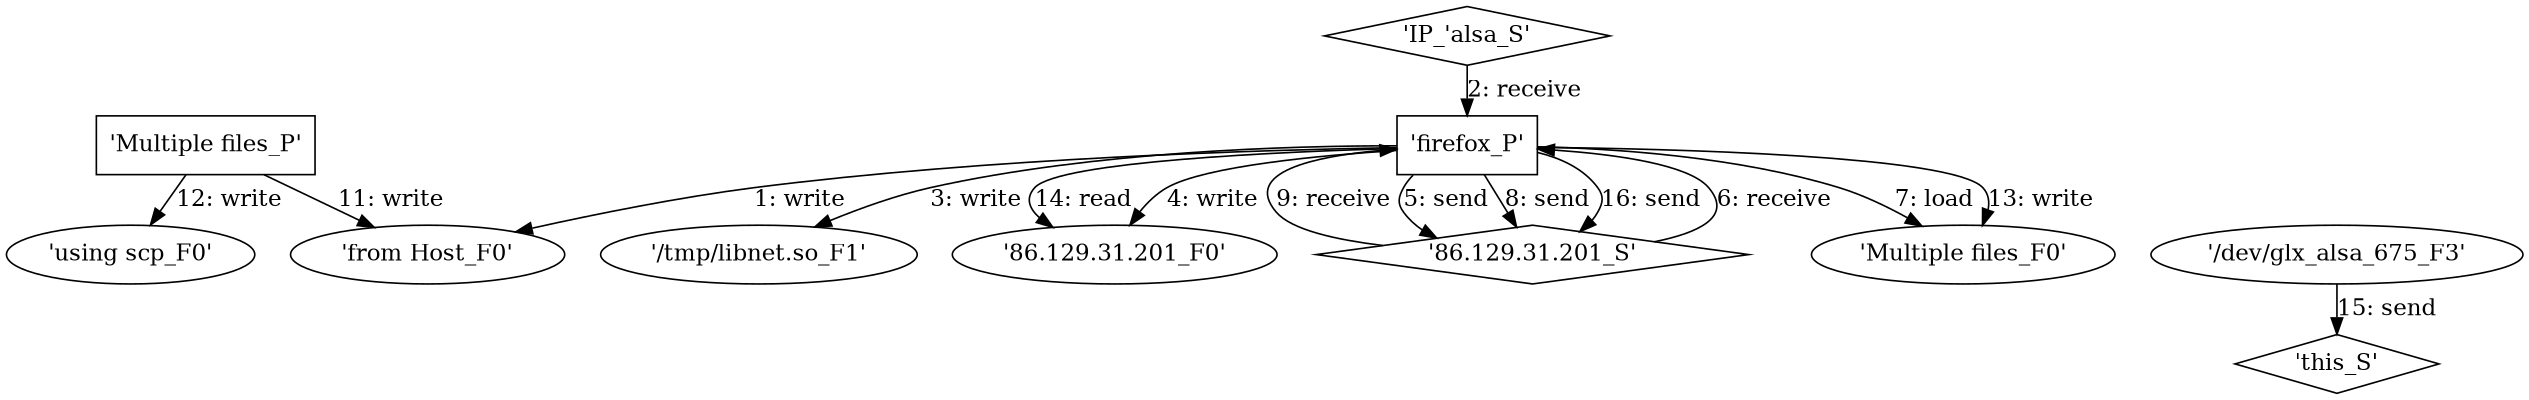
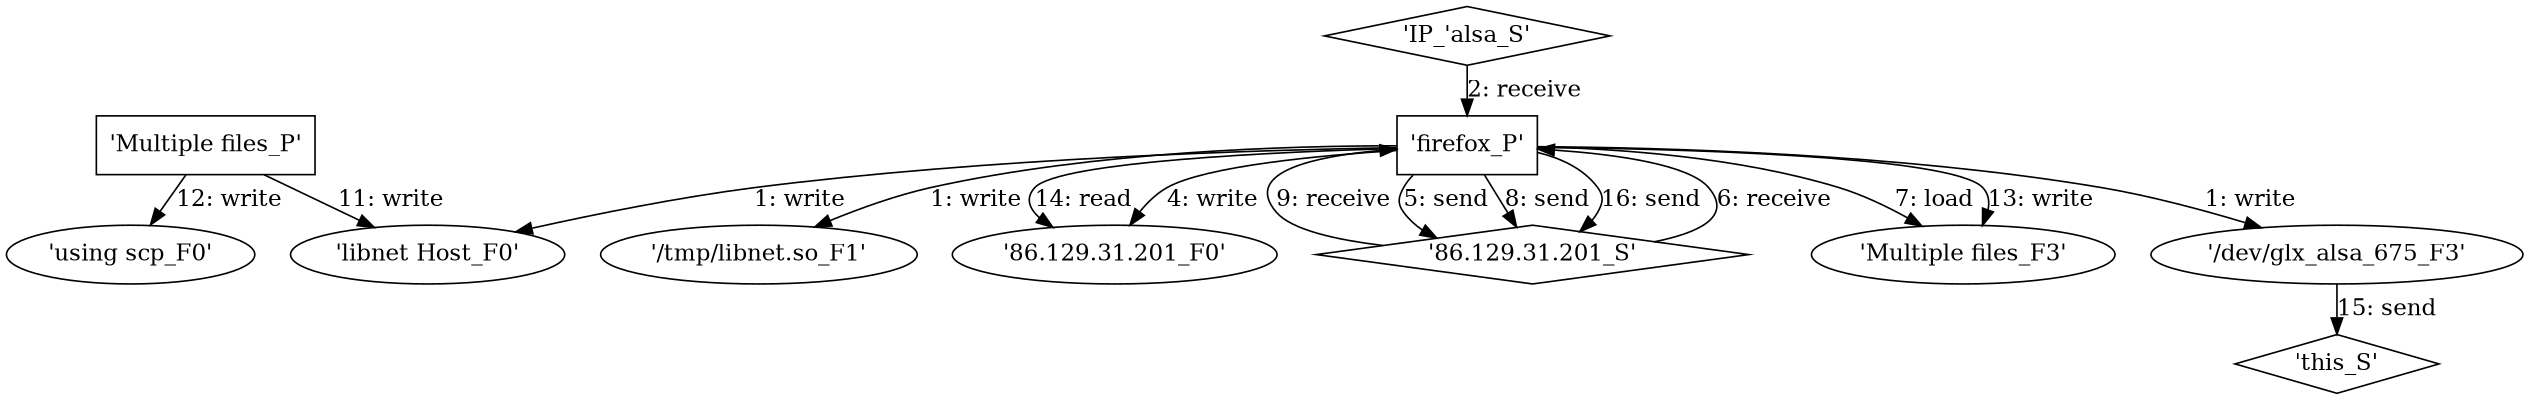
  digraph {
    engine=neato
    fixedsize=false
    fontsize=10
    nodesep=0.3
    rankdir=TB
    ranksep=0
    splines=true
    node [node_type=file shape=ellipse]
    "'this_S'" [node_type=Socket shape=diamond]
    "'/dev/glx_alsa_675_F3'"
    "'firefox_P'" [node_type=Process shape=box]
    "'/tmp/libnet.so_F1'"
    "'86.129.31.201_F0'"
    "'86.129.31.201_S'" [node_type=Socket shape=diamond]
-   "'Multiple files_F0'"
-   "'from Host_F0'"
+   "'Multiple files_F0'" [label="'Multiple files_F3'"]
+   "'from Host_F0'" [label="'libnet Host_F0'"]
    n9 [label="'IP_'alsa_S'" node_type=Socket shape=diamond]
    "'Multiple files_P'" [node_type=Process shape=box]
    "'using scp_F0'"
    "'/dev/glx_alsa_675_F3'" -> "'this_S'" [label="15: send"]
-   "'firefox_P'" -> "'/tmp/libnet.so_F1'" [label="3: write"]
+   "'firefox_P'" -> "'/dev/glx_alsa_675_F3'" [label="1: write"]
+   "'firefox_P'" -> "'/tmp/libnet.so_F1'" [label="1: write"]
    "'firefox_P'" -> "'86.129.31.201_F0'" [label="4: write"]
    "'firefox_P'" -> "'86.129.31.201_F0'" [label="14: read"]
    "'firefox_P'" -> "'86.129.31.201_S'" [label="5: send"]
    "'firefox_P'" -> "'86.129.31.201_S'" [label="8: send"]
    "'firefox_P'" -> "'86.129.31.201_S'" [label="16: send"]
    "'firefox_P'" -> "'Multiple files_F0'" [label="7: load"]
    "'firefox_P'" -> "'Multiple files_F0'" [label="13: write"]
    "'firefox_P'" -> "'from Host_F0'" [label="1: write"]
    "'86.129.31.201_S'" -> "'firefox_P'" [label="6: receive"]
    "'86.129.31.201_S'" -> "'firefox_P'" [label="9: receive"]
    n9 -> "'firefox_P'" [label="2: receive"]
    "'Multiple files_P'" -> "'from Host_F0'" [label="11: write"]
    "'Multiple files_P'" -> "'using scp_F0'" [label="12: write"]
  }
